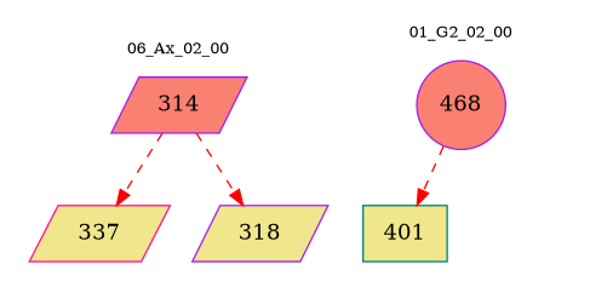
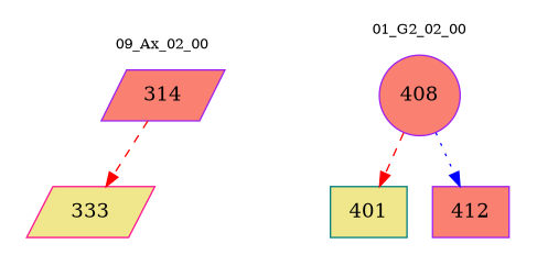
  digraph {
    node [color=purple fillcolor=salmon shape=parallelogram style=filled]
    edge [color=red style=dashed]
    n1 [label=314]
-   n2 [color=deeppink fillcolor=khaki label=337]
-   n3 [fillcolor=khaki label=318]
-   n4 [label=468 shape=circle]
+   n2 [color=deeppink fillcolor=khaki label=333]
+   n4 [label=408 shape=circle]
    n5 [color=teal fillcolor=khaki label=401 shape=box]
+   n6 [label=412 shape=box]
    subgraph cluster_1 {
      color=white
      fontsize=10
-     label="06_Ax_02_00"
+     label="09_Ax_02_00"
      n1
      n2
-     n3
    }
    subgraph cluster_2 {
      color=white
      fontsize=10
      label="01_G2_02_00"
      n4
      n5
+     n6
    }
    n1 -> n2
-   n1 -> n3
    n4 -> n5
+   n4 -> n6 [color=blue style=dotted]
  }
